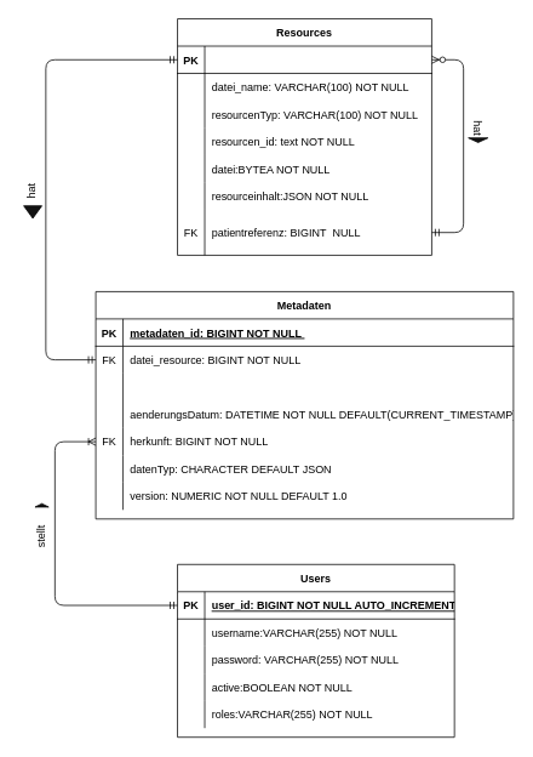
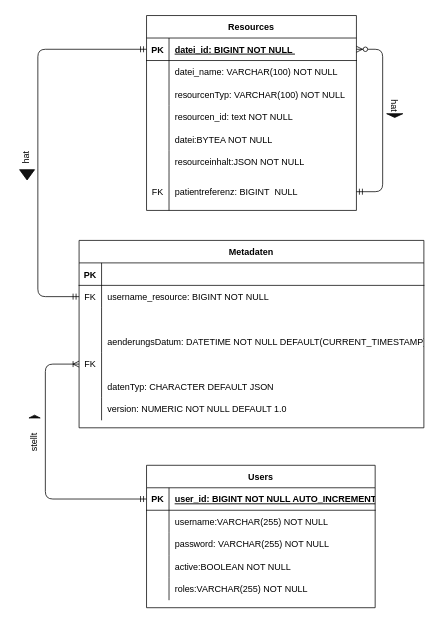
  <mxCell id="0" />
  <mxCell id="1" parent="0" />
  <mxCell id="2" value="Metadaten" style="shape=table;startSize=30;container=1;collapsible=1;childLayout=tableLayout;fixedRows=1;rowLines=0;fontStyle=1;align=center;resizeLast=1;" parent="1" vertex="1"><mxGeometry x="105" y="320" width="460" height="250" as="geometry" /></mxCell>
  <mxCell id="3" value="" style="shape=partialRectangle;collapsible=0;dropTarget=0;pointerEvents=0;fillColor=none;points=[[0,0.5],[1,0.5]];portConstraint=eastwest;top=0;left=0;right=0;bottom=1;" parent="2" vertex="1"><mxGeometry y="30" width="460" height="30" as="geometry" /></mxCell>
  <mxCell id="4" value="PK" style="shape=partialRectangle;overflow=hidden;connectable=0;fillColor=none;top=0;left=0;bottom=0;right=0;fontStyle=1;" parent="3" vertex="1"><mxGeometry width="30" height="30" as="geometry" /></mxCell>
- <mxCell id="5" value="metadaten_id: BIGINT NOT NULL " style="shape=partialRectangle;overflow=hidden;connectable=0;fillColor=none;top=0;left=0;bottom=0;right=0;align=left;spacingLeft=6;fontStyle=5;" parent="3" vertex="1"><mxGeometry x="30" width="430" height="30" as="geometry" /></mxCell>
  <mxCell id="6" value="" style="shape=partialRectangle;collapsible=0;dropTarget=0;pointerEvents=0;fillColor=none;points=[[0,0.5],[1,0.5]];portConstraint=eastwest;top=0;left=0;right=0;bottom=0;" parent="2" vertex="1"><mxGeometry y="60" width="460" height="30" as="geometry" /></mxCell>
  <mxCell id="7" value="FK" style="shape=partialRectangle;overflow=hidden;connectable=0;fillColor=none;top=0;left=0;bottom=0;right=0;" parent="6" vertex="1"><mxGeometry width="30" height="30" as="geometry" /></mxCell>
- <mxCell id="8" value="datei_resource: BIGINT NOT NULL" style="shape=partialRectangle;overflow=hidden;connectable=0;fillColor=none;top=0;left=0;bottom=0;right=0;align=left;spacingLeft=6;" parent="6" vertex="1"><mxGeometry x="30" width="430" height="30" as="geometry" /></mxCell>
+ <mxCell id="8" value="username_resource: BIGINT NOT NULL" style="shape=partialRectangle;overflow=hidden;connectable=0;fillColor=none;top=0;left=0;bottom=0;right=0;align=left;spacingLeft=6;" parent="6" vertex="1"><mxGeometry x="30" width="430" height="30" as="geometry" /></mxCell>
  <mxCell id="9" value="" style="shape=partialRectangle;collapsible=0;dropTarget=0;pointerEvents=0;fillColor=none;points=[[0,0.5],[1,0.5]];portConstraint=eastwest;top=0;left=0;right=0;bottom=0;" parent="2" vertex="1"><mxGeometry y="90" width="460" height="30" as="geometry" /></mxCell>
  <mxCell id="10" value="" style="shape=partialRectangle;overflow=hidden;connectable=0;fillColor=none;top=0;left=0;bottom=0;right=0;" parent="9" vertex="1"><mxGeometry width="30" height="30" as="geometry" /></mxCell>
  <mxCell id="11" value="" style="shape=partialRectangle;collapsible=0;dropTarget=0;pointerEvents=0;fillColor=none;points=[[0,0.5],[1,0.5]];portConstraint=eastwest;top=0;left=0;right=0;bottom=0;" parent="2" vertex="1"><mxGeometry y="120" width="460" height="30" as="geometry" /></mxCell>
  <mxCell id="12" value="" style="shape=partialRectangle;overflow=hidden;connectable=0;fillColor=none;top=0;left=0;bottom=0;right=0;" parent="11" vertex="1"><mxGeometry width="30" height="30" as="geometry" /></mxCell>
  <mxCell id="13" value="aenderungsDatum: DATETIME NOT NULL DEFAULT(CURRENT_TIMESTAMP)" style="shape=partialRectangle;overflow=hidden;connectable=0;fillColor=none;top=0;left=0;bottom=0;right=0;align=left;spacingLeft=6;" parent="11" vertex="1"><mxGeometry x="30" width="430" height="30" as="geometry" /></mxCell>
  <mxCell id="14" value="" style="shape=partialRectangle;collapsible=0;dropTarget=0;pointerEvents=0;fillColor=none;points=[[0,0.5],[1,0.5]];portConstraint=eastwest;top=0;left=0;right=0;bottom=0;" parent="2" vertex="1"><mxGeometry y="150" width="460" height="30" as="geometry" /></mxCell>
  <mxCell id="15" value="FK" style="shape=partialRectangle;overflow=hidden;connectable=0;fillColor=none;top=0;left=0;bottom=0;right=0;" parent="14" vertex="1"><mxGeometry width="30" height="30" as="geometry" /></mxCell>
- <mxCell id="16" value="herkunft: BIGINT NOT NULL" style="shape=partialRectangle;overflow=hidden;connectable=0;fillColor=none;top=0;left=0;bottom=0;right=0;align=left;spacingLeft=6;" parent="14" vertex="1"><mxGeometry x="30" width="430" height="30" as="geometry" /></mxCell>
  <mxCell id="17" value="" style="shape=partialRectangle;collapsible=0;dropTarget=0;pointerEvents=0;fillColor=none;points=[[0,0.5],[1,0.5]];portConstraint=eastwest;top=0;left=0;right=0;bottom=0;" parent="2" vertex="1"><mxGeometry y="180" width="460" height="30" as="geometry" /></mxCell>
  <mxCell id="18" value="" style="shape=partialRectangle;overflow=hidden;connectable=0;fillColor=none;top=0;left=0;bottom=0;right=0;" parent="17" vertex="1"><mxGeometry width="30" height="30" as="geometry" /></mxCell>
  <mxCell id="19" value="datenTyp: CHARACTER DEFAULT JSON" style="shape=partialRectangle;overflow=hidden;connectable=0;fillColor=none;top=0;left=0;bottom=0;right=0;align=left;spacingLeft=6;" parent="17" vertex="1"><mxGeometry x="30" width="430" height="30" as="geometry" /></mxCell>
  <mxCell id="20" value="" style="shape=partialRectangle;collapsible=0;dropTarget=0;pointerEvents=0;fillColor=none;points=[[0,0.5],[1,0.5]];portConstraint=eastwest;top=0;left=0;right=0;bottom=0;" parent="2" vertex="1"><mxGeometry y="210" width="460" height="30" as="geometry" /></mxCell>
  <mxCell id="21" value="" style="shape=partialRectangle;overflow=hidden;connectable=0;fillColor=none;top=0;left=0;bottom=0;right=0;" parent="20" vertex="1"><mxGeometry width="30" height="30" as="geometry" /></mxCell>
  <mxCell id="22" value="version: NUMERIC NOT NULL DEFAULT 1.0" style="shape=partialRectangle;overflow=hidden;connectable=0;fillColor=none;top=0;left=0;bottom=0;right=0;align=left;spacingLeft=6;" parent="20" vertex="1"><mxGeometry x="30" width="430" height="30" as="geometry" /></mxCell>
  <mxCell id="23" value="Users" style="shape=table;startSize=30;container=1;collapsible=1;childLayout=tableLayout;fixedRows=1;rowLines=0;fontStyle=1;align=center;resizeLast=1;" parent="1" vertex="1"><mxGeometry x="195" y="620" width="305" height="190" as="geometry" /></mxCell>
  <mxCell id="24" value="" style="shape=partialRectangle;collapsible=0;dropTarget=0;pointerEvents=0;fillColor=none;points=[[0,0.5],[1,0.5]];portConstraint=eastwest;top=0;left=0;right=0;bottom=1;" parent="23" vertex="1"><mxGeometry y="30" width="305" height="30" as="geometry" /></mxCell>
  <mxCell id="25" value="PK" style="shape=partialRectangle;overflow=hidden;connectable=0;fillColor=none;top=0;left=0;bottom=0;right=0;fontStyle=1;" parent="24" vertex="1"><mxGeometry width="30" height="30" as="geometry" /></mxCell>
  <mxCell id="26" value="user_id: BIGINT NOT NULL AUTO_INCREMENT" style="shape=partialRectangle;overflow=hidden;connectable=0;fillColor=none;top=0;left=0;bottom=0;right=0;align=left;spacingLeft=6;fontStyle=5;" parent="24" vertex="1"><mxGeometry x="30" width="275" height="30" as="geometry" /></mxCell>
  <mxCell id="27" value="" style="shape=partialRectangle;collapsible=0;dropTarget=0;pointerEvents=0;fillColor=none;points=[[0,0.5],[1,0.5]];portConstraint=eastwest;top=0;left=0;right=0;bottom=0;" parent="23" vertex="1"><mxGeometry y="60" width="305" height="30" as="geometry" /></mxCell>
  <mxCell id="28" value="" style="shape=partialRectangle;overflow=hidden;connectable=0;fillColor=none;top=0;left=0;bottom=0;right=0;" parent="27" vertex="1"><mxGeometry width="30" height="30" as="geometry" /></mxCell>
  <mxCell id="29" value="username:VARCHAR(255) NOT NULL" style="shape=partialRectangle;overflow=hidden;connectable=0;fillColor=none;top=0;left=0;bottom=0;right=0;align=left;spacingLeft=6;" parent="27" vertex="1"><mxGeometry x="30" width="275" height="30" as="geometry" /></mxCell>
  <mxCell id="30" value="" style="shape=partialRectangle;collapsible=0;dropTarget=0;pointerEvents=0;fillColor=none;points=[[0,0.5],[1,0.5]];portConstraint=eastwest;top=0;left=0;right=0;bottom=0;" parent="23" vertex="1"><mxGeometry y="90" width="305" height="30" as="geometry" /></mxCell>
  <mxCell id="31" value="" style="shape=partialRectangle;overflow=hidden;connectable=0;fillColor=none;top=0;left=0;bottom=0;right=0;" parent="30" vertex="1"><mxGeometry width="30" height="30" as="geometry" /></mxCell>
  <mxCell id="32" value="password: VARCHAR(255) NOT NULL" style="shape=partialRectangle;overflow=hidden;connectable=0;fillColor=none;top=0;left=0;bottom=0;right=0;align=left;spacingLeft=6;" parent="30" vertex="1"><mxGeometry x="30" width="275" height="30" as="geometry" /></mxCell>
  <mxCell id="33" value="" style="shape=partialRectangle;collapsible=0;dropTarget=0;pointerEvents=0;fillColor=none;points=[[0,0.5],[1,0.5]];portConstraint=eastwest;top=0;left=0;right=0;bottom=0;" parent="23" vertex="1"><mxGeometry y="120" width="305" height="30" as="geometry" /></mxCell>
  <mxCell id="34" value="" style="shape=partialRectangle;overflow=hidden;connectable=0;fillColor=none;top=0;left=0;bottom=0;right=0;" parent="33" vertex="1"><mxGeometry width="30" height="30" as="geometry" /></mxCell>
  <mxCell id="35" value="active:BOOLEAN NOT NULL" style="shape=partialRectangle;overflow=hidden;connectable=0;fillColor=none;top=0;left=0;bottom=0;right=0;align=left;spacingLeft=6;" parent="33" vertex="1"><mxGeometry x="30" width="275" height="30" as="geometry" /></mxCell>
  <mxCell id="36" value="" style="shape=partialRectangle;collapsible=0;dropTarget=0;pointerEvents=0;fillColor=none;points=[[0,0.5],[1,0.5]];portConstraint=eastwest;top=0;left=0;right=0;bottom=0;" parent="23" vertex="1"><mxGeometry y="150" width="305" height="30" as="geometry" /></mxCell>
  <mxCell id="37" value="" style="shape=partialRectangle;overflow=hidden;connectable=0;fillColor=none;top=0;left=0;bottom=0;right=0;" parent="36" vertex="1"><mxGeometry width="30" height="30" as="geometry" /></mxCell>
  <mxCell id="38" value="roles:VARCHAR(255) NOT NULL" style="shape=partialRectangle;overflow=hidden;connectable=0;fillColor=none;top=0;left=0;bottom=0;right=0;align=left;spacingLeft=6;" parent="36" vertex="1"><mxGeometry x="30" width="275" height="30" as="geometry" /></mxCell>
  <mxCell id="39" value="Resources" style="shape=table;startSize=30;container=1;collapsible=1;childLayout=tableLayout;fixedRows=1;rowLines=0;fontStyle=1;align=center;resizeLast=1;" parent="1" vertex="1"><mxGeometry x="195" y="20" width="280" height="260" as="geometry" /></mxCell>
  <mxCell id="40" value="" style="shape=partialRectangle;collapsible=0;dropTarget=0;pointerEvents=0;fillColor=none;points=[[0,0.5],[1,0.5]];portConstraint=eastwest;top=0;left=0;right=0;bottom=1;" parent="39" vertex="1"><mxGeometry y="30" width="280" height="30" as="geometry" /></mxCell>
  <mxCell id="41" value="PK" style="shape=partialRectangle;overflow=hidden;connectable=0;fillColor=none;top=0;left=0;bottom=0;right=0;fontStyle=1;" parent="40" vertex="1"><mxGeometry width="30" height="30" as="geometry" /></mxCell>
+ <mxCell id="42" value="datei_id: BIGINT NOT NULL " style="shape=partialRectangle;overflow=hidden;connectable=0;fillColor=none;top=0;left=0;bottom=0;right=0;align=left;spacingLeft=6;fontStyle=5;" parent="40" vertex="1"><mxGeometry x="30" width="250" height="30" as="geometry" /></mxCell>
  <mxCell id="43" value="" style="shape=partialRectangle;collapsible=0;dropTarget=0;pointerEvents=0;fillColor=none;points=[[0,0.5],[1,0.5]];portConstraint=eastwest;top=0;left=0;right=0;bottom=0;" parent="39" vertex="1"><mxGeometry y="60" width="280" height="30" as="geometry" /></mxCell>
  <mxCell id="44" value="" style="shape=partialRectangle;overflow=hidden;connectable=0;fillColor=none;top=0;left=0;bottom=0;right=0;" parent="43" vertex="1"><mxGeometry width="30" height="30" as="geometry" /></mxCell>
  <mxCell id="45" value="datei_name: VARCHAR(100) NOT NULL" style="shape=partialRectangle;overflow=hidden;connectable=0;fillColor=none;top=0;left=0;bottom=0;right=0;align=left;spacingLeft=6;" parent="43" vertex="1"><mxGeometry x="30" width="250" height="30" as="geometry" /></mxCell>
  <mxCell id="46" value="" style="shape=partialRectangle;collapsible=0;dropTarget=0;pointerEvents=0;fillColor=none;points=[[0,0.5],[1,0.5]];portConstraint=eastwest;top=0;left=0;right=0;bottom=0;" parent="39" vertex="1"><mxGeometry y="90" width="280" height="30" as="geometry" /></mxCell>
  <mxCell id="47" value="" style="shape=partialRectangle;overflow=hidden;connectable=0;fillColor=none;top=0;left=0;bottom=0;right=0;" parent="46" vertex="1"><mxGeometry width="30" height="30" as="geometry" /></mxCell>
  <mxCell id="48" value="resourcenTyp: VARCHAR(100) NOT NULL" style="shape=partialRectangle;overflow=hidden;connectable=0;fillColor=none;top=0;left=0;bottom=0;right=0;align=left;spacingLeft=6;" parent="46" vertex="1"><mxGeometry x="30" width="250" height="30" as="geometry" /></mxCell>
  <mxCell id="49" value="" style="shape=partialRectangle;collapsible=0;dropTarget=0;pointerEvents=0;fillColor=none;points=[[0,0.5],[1,0.5]];portConstraint=eastwest;top=0;left=0;right=0;bottom=0;" parent="39" vertex="1"><mxGeometry y="120" width="280" height="30" as="geometry" /></mxCell>
  <mxCell id="50" value="" style="shape=partialRectangle;overflow=hidden;connectable=0;fillColor=none;top=0;left=0;bottom=0;right=0;" parent="49" vertex="1"><mxGeometry width="30" height="30" as="geometry" /></mxCell>
  <mxCell id="51" value="resourcen_id: text NOT NULL" style="shape=partialRectangle;overflow=hidden;connectable=0;fillColor=none;top=0;left=0;bottom=0;right=0;align=left;spacingLeft=6;" parent="49" vertex="1"><mxGeometry x="30" width="250" height="30" as="geometry" /></mxCell>
  <mxCell id="52" value="" style="shape=partialRectangle;collapsible=0;dropTarget=0;pointerEvents=0;fillColor=none;top=0;left=0;bottom=0;right=0;points=[[0,0.5],[1,0.5]];portConstraint=eastwest;" parent="39" vertex="1"><mxGeometry y="150" width="280" height="30" as="geometry" /></mxCell>
  <mxCell id="53" value="" style="shape=partialRectangle;connectable=0;fillColor=none;top=0;left=0;bottom=0;right=0;editable=1;overflow=hidden;" parent="52" vertex="1"><mxGeometry width="30" height="30" as="geometry" /></mxCell>
  <mxCell id="54" value="datei:BYTEA NOT NULL" style="shape=partialRectangle;connectable=0;fillColor=none;top=0;left=0;bottom=0;right=0;align=left;spacingLeft=6;overflow=hidden;" parent="52" vertex="1"><mxGeometry x="30" width="250" height="30" as="geometry" /></mxCell>
  <mxCell id="55" value="" style="shape=partialRectangle;collapsible=0;dropTarget=0;pointerEvents=0;fillColor=none;top=0;left=0;bottom=0;right=0;points=[[0,0.5],[1,0.5]];portConstraint=eastwest;" parent="39" vertex="1"><mxGeometry y="180" width="280" height="30" as="geometry" /></mxCell>
  <mxCell id="56" value="" style="shape=partialRectangle;connectable=0;fillColor=none;top=0;left=0;bottom=0;right=0;editable=1;overflow=hidden;" parent="55" vertex="1"><mxGeometry width="30" height="30" as="geometry" /></mxCell>
  <mxCell id="57" value="resourceinhalt:JSON NOT NULL" style="shape=partialRectangle;connectable=0;fillColor=none;top=0;left=0;bottom=0;right=0;align=left;spacingLeft=6;overflow=hidden;" parent="55" vertex="1"><mxGeometry x="30" width="250" height="30" as="geometry" /></mxCell>
  <mxCell id="58" value="" style="shape=partialRectangle;collapsible=0;dropTarget=0;pointerEvents=0;fillColor=none;points=[[0,0.5],[1,0.5]];portConstraint=eastwest;top=0;left=0;right=0;bottom=0;" parent="39" vertex="1"><mxGeometry y="210" width="280" height="50" as="geometry" /></mxCell>
  <mxCell id="59" value="FK" style="shape=partialRectangle;overflow=hidden;connectable=0;fillColor=none;top=0;left=0;bottom=0;right=0;" parent="58" vertex="1"><mxGeometry width="30" height="50" as="geometry" /></mxCell>
  <mxCell id="60" value="patientreferenz: BIGINT  NULL" style="shape=partialRectangle;overflow=hidden;connectable=0;fillColor=none;top=0;left=0;bottom=0;right=0;align=left;spacingLeft=6;" parent="58" vertex="1"><mxGeometry x="30" width="250" height="50" as="geometry" /></mxCell>
  <mxCell id="61" value="" style="edgeStyle=elbowEdgeStyle;fontSize=12;html=1;endArrow=ERzeroToMany;startArrow=ERmandOne;exitX=1;exitY=0.5;exitDx=0;exitDy=0;entryX=1;entryY=0.5;entryDx=0;entryDy=0;" parent="39" source="58" target="40" edge="1"><mxGeometry width="100" height="100" relative="1" as="geometry"><mxPoint x="355" y="190" as="sourcePoint" /><mxPoint x="415" y="190" as="targetPoint" /><Array as="points"><mxPoint x="315" y="120" /><mxPoint x="335" y="160" /><mxPoint x="315" y="120" /></Array></mxGeometry></mxCell>
  <mxCell id="62" value="" style="edgeStyle=orthogonalEdgeStyle;fontSize=12;html=1;endArrow=ERmandOne;startArrow=ERmandOne;exitX=0;exitY=0.5;exitDx=0;exitDy=0;entryX=0;entryY=0.5;entryDx=0;entryDy=0;" parent="1" source="40" target="6" edge="1"><mxGeometry width="100" height="100" relative="1" as="geometry"><mxPoint x="195" y="185" as="sourcePoint" /><mxPoint x="100" y="395" as="targetPoint" /><Array as="points"><mxPoint x="50" y="65" /><mxPoint x="50" y="395" /></Array></mxGeometry></mxCell>
  <mxCell id="63" value="hat" style="text;html=1;align=center;verticalAlign=middle;resizable=0;points=[];autosize=1;rotation=-90;" parent="1" vertex="1"><mxGeometry x="20" y="200" width="30" height="20" as="geometry" /></mxCell>
  <mxCell id="64" value="stellt" style="text;html=1;align=center;verticalAlign=middle;resizable=0;points=[];autosize=1;rotation=-90;" parent="1" vertex="1"><mxGeometry x="25" y="580" width="40" height="20" as="geometry" /></mxCell>
  <mxCell id="65" value="" style="triangle;whiteSpace=wrap;html=1;rotation=90;fillColor=#121212;" parent="1" vertex="1"><mxGeometry x="28.75" y="222.5" width="13.75" height="20" as="geometry" /></mxCell>
  <mxCell id="66" value="hat" style="text;html=1;align=center;verticalAlign=middle;resizable=0;points=[];autosize=1;rotation=90;" parent="1" vertex="1"><mxGeometry x="510" y="130" width="30" height="20" as="geometry" /></mxCell>
  <mxCell id="67" value="" style="triangle;whiteSpace=wrap;html=1;rotation=-90;fillColor=#121212;" parent="1" vertex="1"><mxGeometry x="43.75" y="547.5" width="3.75" height="15" as="geometry" /></mxCell>
  <mxCell id="68" value="" style="triangle;whiteSpace=wrap;html=1;rotation=-90;fillColor=#121212;direction=west;" parent="1" vertex="1"><mxGeometry x="523.6" y="142.68" width="5.01" height="21.55" as="geometry" /></mxCell>
  <mxCell id="69" value="" style="fontSize=12;html=1;endArrow=ERoneToMany;startArrow=ERmandOne;edgeStyle=elbowEdgeStyle;entryX=0;entryY=0.5;entryDx=0;entryDy=0;exitX=0;exitY=0.5;exitDx=0;exitDy=0;" parent="1" source="24" target="14" edge="1"><mxGeometry width="100" height="100" relative="1" as="geometry"><mxPoint x="40" y="690" as="sourcePoint" /><mxPoint x="60" y="420" as="targetPoint" /><Array as="points"><mxPoint x="60" y="540" /></Array></mxGeometry></mxCell>
